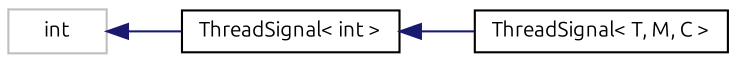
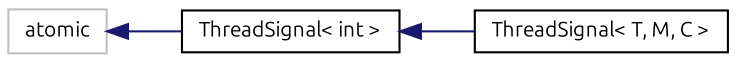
  digraph {
    fontname=Ubuntu
    rankdir=LR
    node [color=black fillcolor=white fontname=Ubuntu fontsize=10 shape=record style=filled]
    edge [color=midnightblue dir=back fontname=Ubuntu fontsize=10 labelfontname=Sans labelfontsize=10 style=solid]
-   n1 [color=grey75 height=0.2 label=int width=0.4]
+   n1 [color=grey75 height=0.2 label=atomic width=0.4]
    n2 [height=0.2 label="ThreadSignal\< int \>" width=0.4]
    n3 [height=0.2 label="ThreadSignal\< T, M, C \>" width=0.4]
    n1 -> n2
    n2 -> n3
  }
